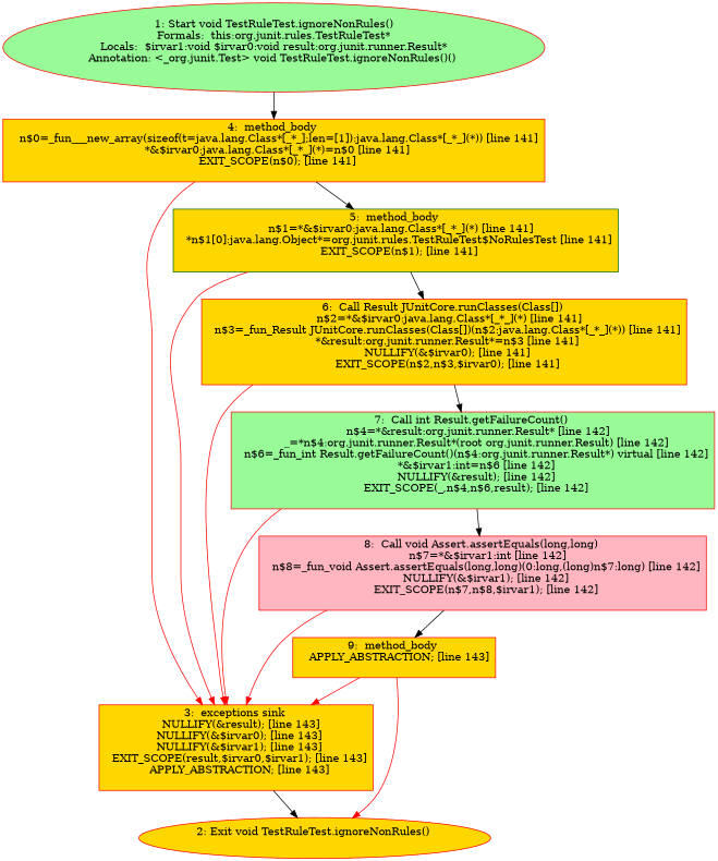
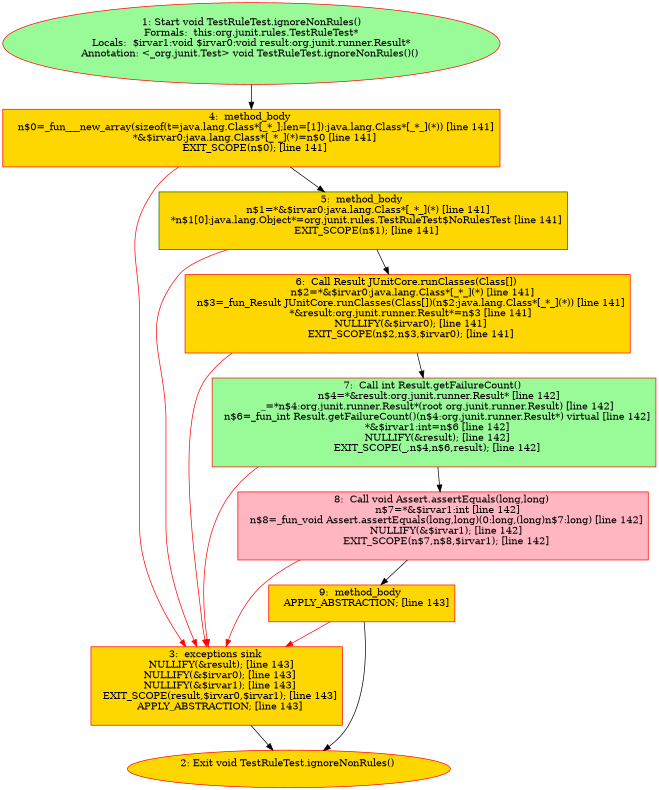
  digraph {
    node [color=red style=filled fillcolor=gold shape=box]
    n1 [label="1: Start void TestRuleTest.ignoreNonRules()\nFormals:  this:org.junit.rules.TestRuleTest*\nLocals:  $irvar1:void $irvar0:void result:org.junit.runner.Result*\nAnnotation: <_org.junit.Test> void TestRuleTest.ignoreNonRules()() \n  " fillcolor=palegreen shape=""]
    n2 [label="4:  method_body \n   n$0=_fun___new_array(sizeof(t=java.lang.Class*[_*_];len=[1]):java.lang.Class*[_*_](*)) [line 141]\n  *&$irvar0:java.lang.Class*[_*_](*)=n$0 [line 141]\n  EXIT_SCOPE(n$0); [line 141]\n "]
    n3 [label="3:  exceptions sink \n   NULLIFY(&result); [line 143]\n  NULLIFY(&$irvar0); [line 143]\n  NULLIFY(&$irvar1); [line 143]\n  EXIT_SCOPE(result,$irvar0,$irvar1); [line 143]\n  APPLY_ABSTRACTION; [line 143]\n "]
    n4 [label="5:  method_body \n   n$1=*&$irvar0:java.lang.Class*[_*_](*) [line 141]\n  *n$1[0]:java.lang.Object*=org.junit.rules.TestRuleTest$NoRulesTest [line 141]\n  EXIT_SCOPE(n$1); [line 141]\n " color=darkgreen]
    n5 [label="2: Exit void TestRuleTest.ignoreNonRules() \n  " shape=""]
    n6 [label="6:  Call Result JUnitCore.runClasses(Class[]) \n   n$2=*&$irvar0:java.lang.Class*[_*_](*) [line 141]\n  n$3=_fun_Result JUnitCore.runClasses(Class[])(n$2:java.lang.Class*[_*_](*)) [line 141]\n  *&result:org.junit.runner.Result*=n$3 [line 141]\n  NULLIFY(&$irvar0); [line 141]\n  EXIT_SCOPE(n$2,n$3,$irvar0); [line 141]\n "]
    n7 [label="7:  Call int Result.getFailureCount() \n   n$4=*&result:org.junit.runner.Result* [line 142]\n  _=*n$4:org.junit.runner.Result*(root org.junit.runner.Result) [line 142]\n  n$6=_fun_int Result.getFailureCount()(n$4:org.junit.runner.Result*) virtual [line 142]\n  *&$irvar1:int=n$6 [line 142]\n  NULLIFY(&result); [line 142]\n  EXIT_SCOPE(_,n$4,n$6,result); [line 142]\n " fillcolor=palegreen]
    n8 [label="8:  Call void Assert.assertEquals(long,long) \n   n$7=*&$irvar1:int [line 142]\n  n$8=_fun_void Assert.assertEquals(long,long)(0:long,(long)n$7:long) [line 142]\n  NULLIFY(&$irvar1); [line 142]\n  EXIT_SCOPE(n$7,n$8,$irvar1); [line 142]\n " fillcolor=lightpink]
    n9 [label="9:  method_body \n   APPLY_ABSTRACTION; [line 143]\n "]
    n1 -> n2
    n2 -> n3 [color=red]
    n2 -> n4
    n3 -> n5
    n4 -> n3 [color=red]
    n4 -> n6
    n6 -> n3 [color=red]
    n6 -> n7
    n7 -> n3 [color=red]
    n7 -> n8
    n8 -> n3 [color=red]
    n8 -> n9
    n9 -> n3 [color=red]
-   n9 -> n5 [color=red]
+   n9 -> n5
  }
